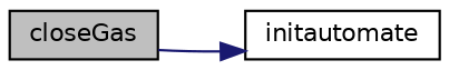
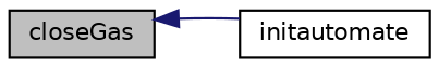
  digraph {
    rankdir=LR
    node [color=black fontname=Helvetica fontsize=10 shape=record style=filled]
    n1 [fillcolor=grey75 fontcolor=black height=0.2 label=closeGas width=0.4]
    n2 [fillcolor=white height=0.2 label=initautomate width=0.4]
-   n1 -> n2 [color=midnightblue fontname=Helvetica fontsize=10 labelfontname=Helvetica labelfontsize=10 style=solid]
+   n2 -> n1 [color=midnightblue fontname=Helvetica fontsize=10 labelfontname=Helvetica labelfontsize=10 style=solid]
  }
